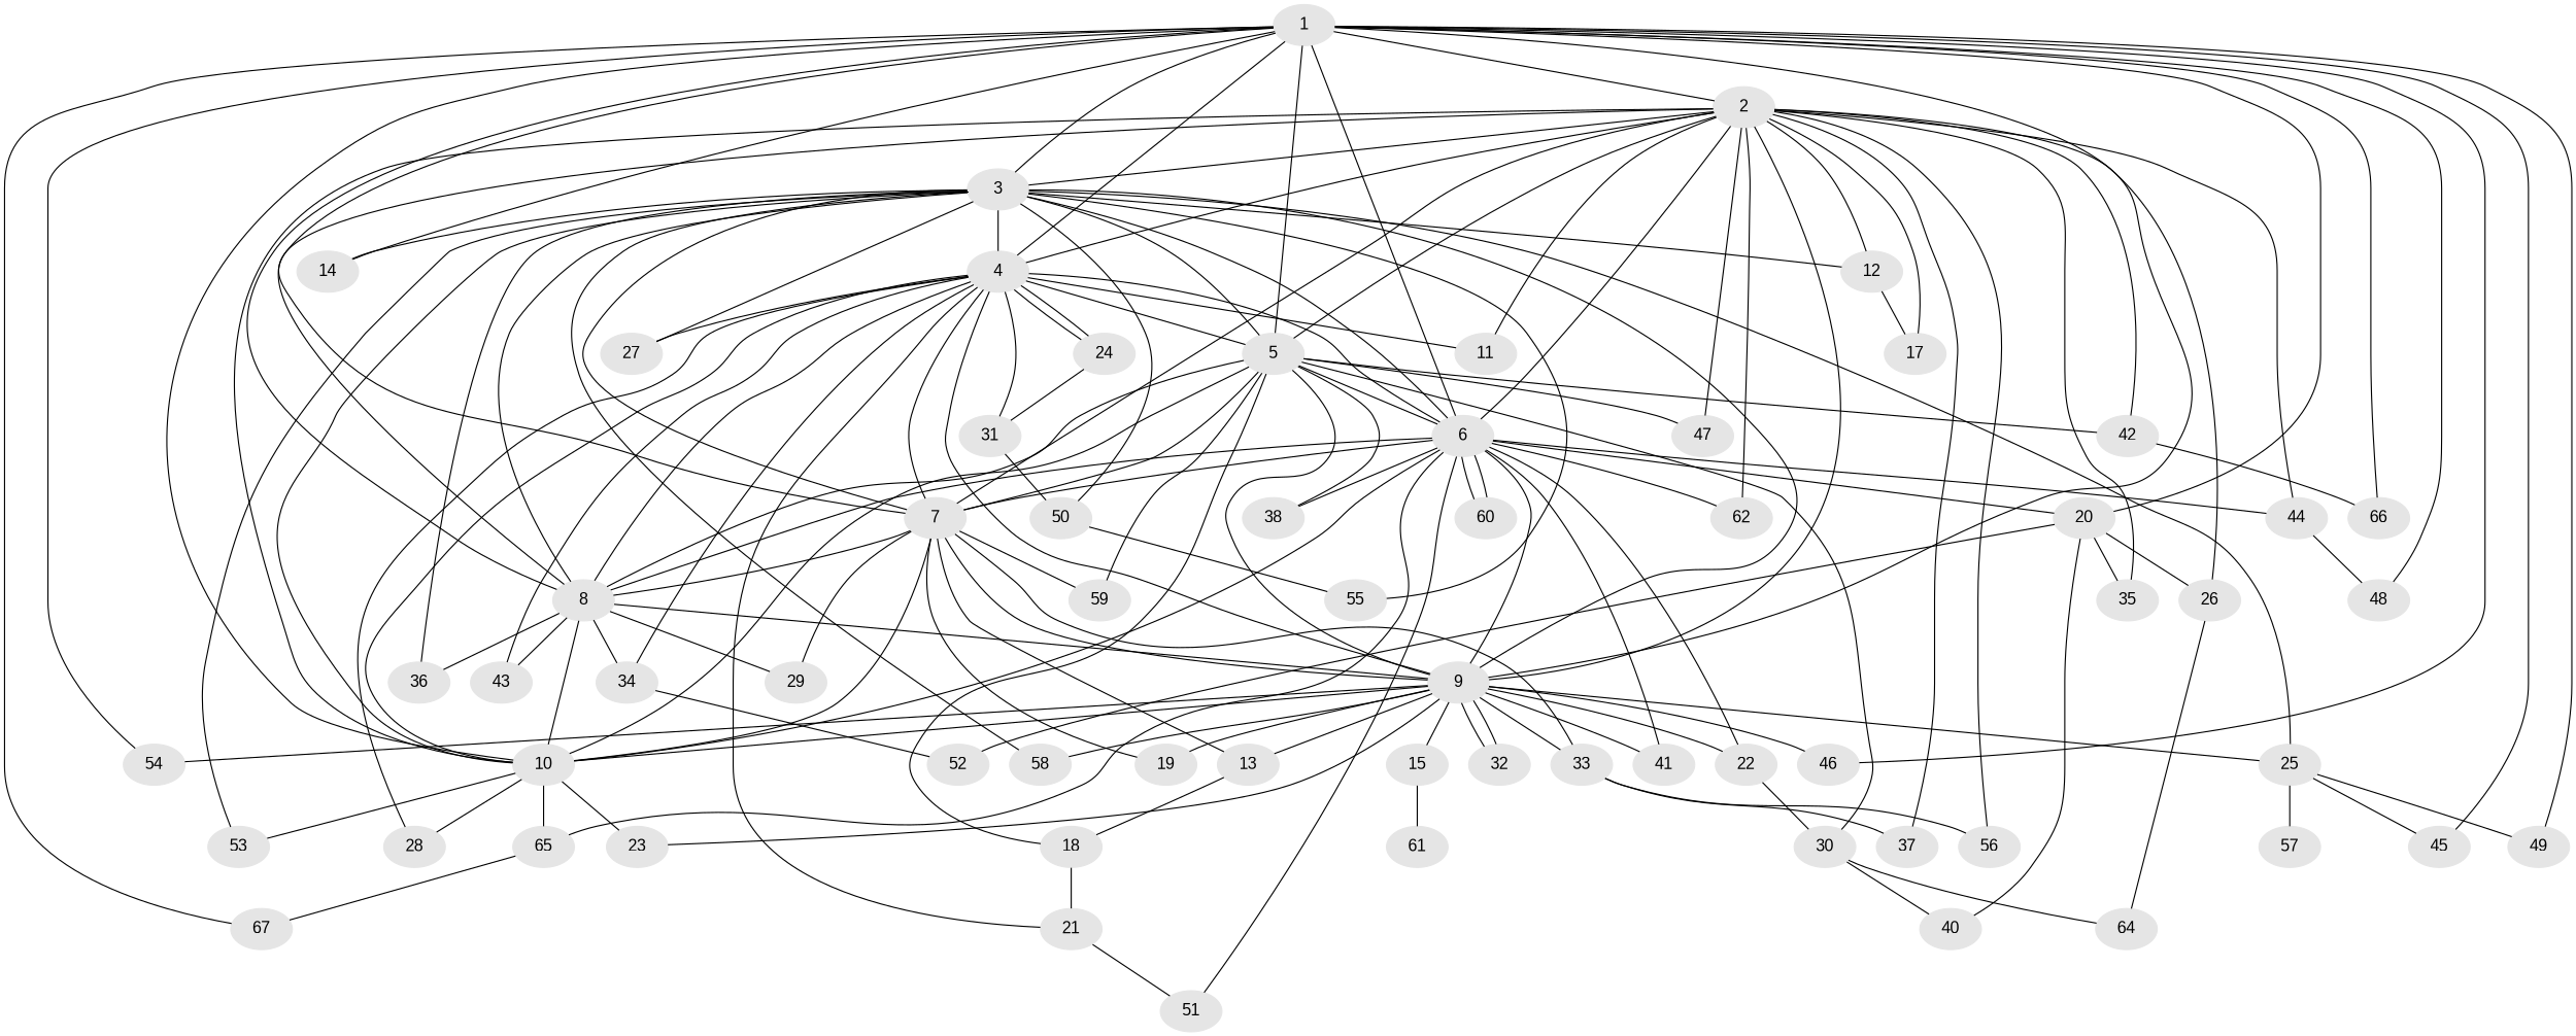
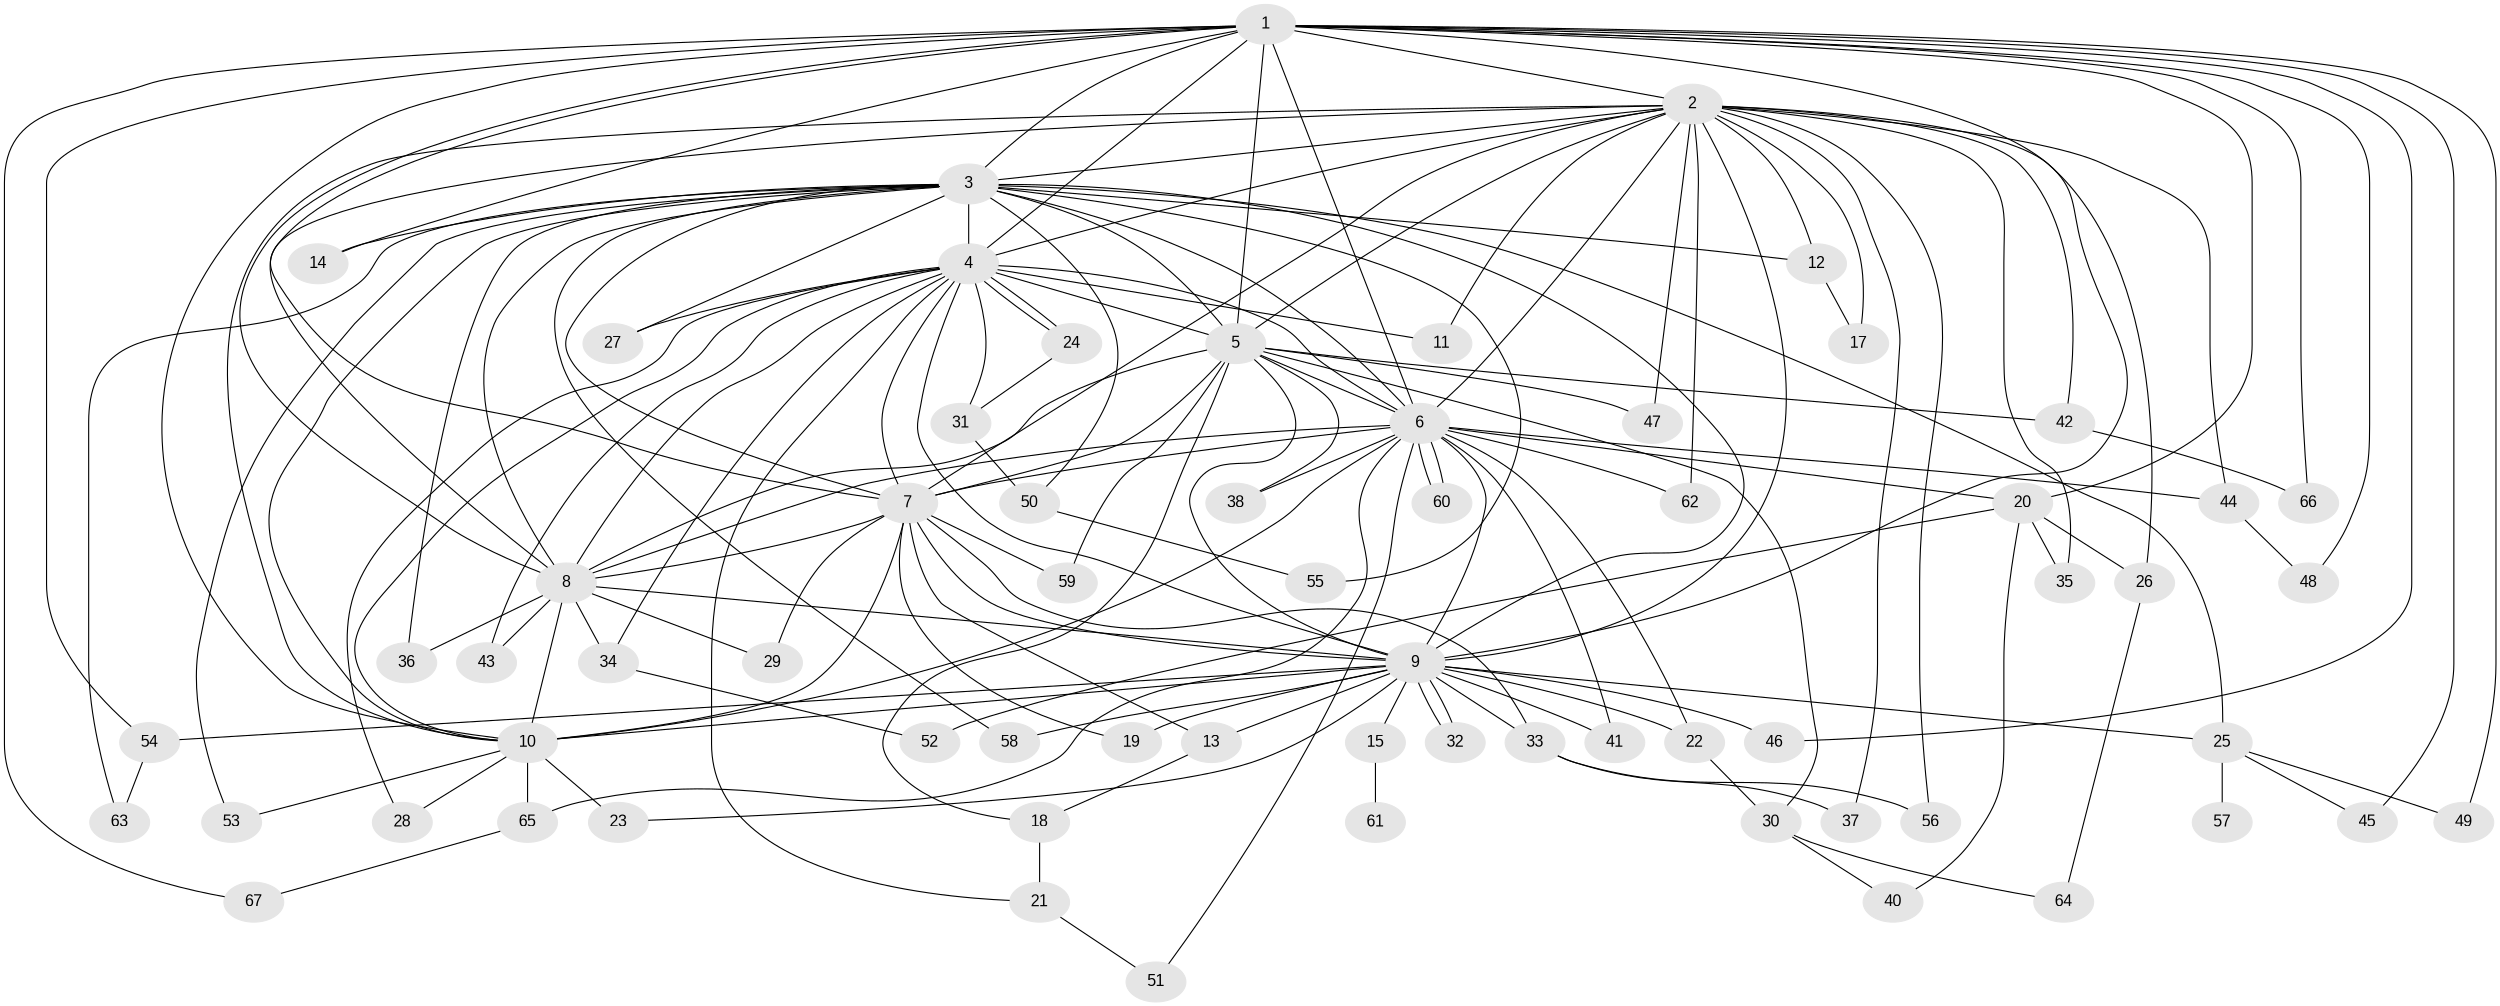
  graph {
    fontname="Liberation Sans"
    node [color=gray90 fontname="Liberation Sans" style=filled]
    edge [fontname="Liberation Sans"]
    1
    2
    3
    4
    5
    6
    7
    8
    9
    10
    14
    20
    45
    46
    48
    49
    54
    66
    67
    11
    12
    17
    26
    35
    37
    42
    44
    47
    56
    62
    25
    27
    36
    50
    53
    55
    58
+   63
    21
    24
    28
    31
    34
    43
    18
    30
    38
    59
    22
    41
    51
    60
    65
    13
    19
    29
    33
    15
    23
    32
    40
    52
    64
    57
    61
    1 -- 2
    1 -- 3
    1 -- 4
    1 -- 5
    1 -- 6
    1 -- 7
    1 -- 8
    1 -- 9
    1 -- 10
    1 -- 14
    1 -- 20
    1 -- 45
    1 -- 46
    1 -- 48
    1 -- 49
    1 -- 54
    1 -- 66
    1 -- 67
    2 -- 3
    2 -- 4
    2 -- 5
    2 -- 6
    2 -- 7
    2 -- 8
    2 -- 9
    2 -- 10
    2 -- 11
    2 -- 12
    2 -- 17
    2 -- 26
    2 -- 35
    2 -- 37
    2 -- 42
    2 -- 44
    2 -- 47
    2 -- 56
    2 -- 62
    3 -- 4
    3 -- 5
    3 -- 6
    3 -- 7
    3 -- 8
    3 -- 9
    3 -- 10
    3 -- 14
    3 -- 12
    3 -- 25
    3 -- 27
    3 -- 36
    3 -- 50
    3 -- 53
    3 -- 55
    3 -- 58
+   3 -- 63
    4 -- 5
    4 -- 6
    4 -- 7
    4 -- 8
    4 -- 9
    4 -- 10
    4 -- 11
    4 -- 27
    4 -- 21
    4 -- 24
    4 -- 24
    4 -- 28
    4 -- 31
    4 -- 34
    4 -- 43
    5 -- 6
    5 -- 7
    5 -- 8
    5 -- 9
-   5 -- 10
    5 -- 42
    5 -- 47
    5 -- 18
    5 -- 30
    5 -- 38
    5 -- 59
    6 -- 7
    6 -- 8
    6 -- 9
    6 -- 10
    6 -- 20
    6 -- 44
    6 -- 62
    6 -- 38
    6 -- 22
    6 -- 41
    6 -- 51
    6 -- 60
    6 -- 60
    6 -- 65
    7 -- 8
    7 -- 9
    7 -- 10
    7 -- 59
    7 -- 13
    7 -- 19
    7 -- 29
    7 -- 33
    8 -- 9
    8 -- 10
    8 -- 36
    8 -- 34
    8 -- 43
    8 -- 29
    9 -- 10
    9 -- 46
    9 -- 54
    9 -- 25
    9 -- 58
    9 -- 22
    9 -- 41
    9 -- 13
    9 -- 19
    9 -- 33
    9 -- 15
    9 -- 23
    9 -- 32
    9 -- 32
    10 -- 53
    10 -- 28
    10 -- 65
    10 -- 23
    20 -- 26
    20 -- 35
    20 -- 40
    20 -- 52
+   54 -- 63
    12 -- 17
    26 -- 64
    42 -- 66
    44 -- 48
    25 -- 45
    25 -- 49
    25 -- 57
    50 -- 55
    21 -- 51
    24 -- 31
    31 -- 50
    34 -- 52
    18 -- 21
    30 -- 40
    30 -- 64
    22 -- 30
    65 -- 67
    13 -- 18
    33 -- 37
    33 -- 56
    15 -- 61
  }
